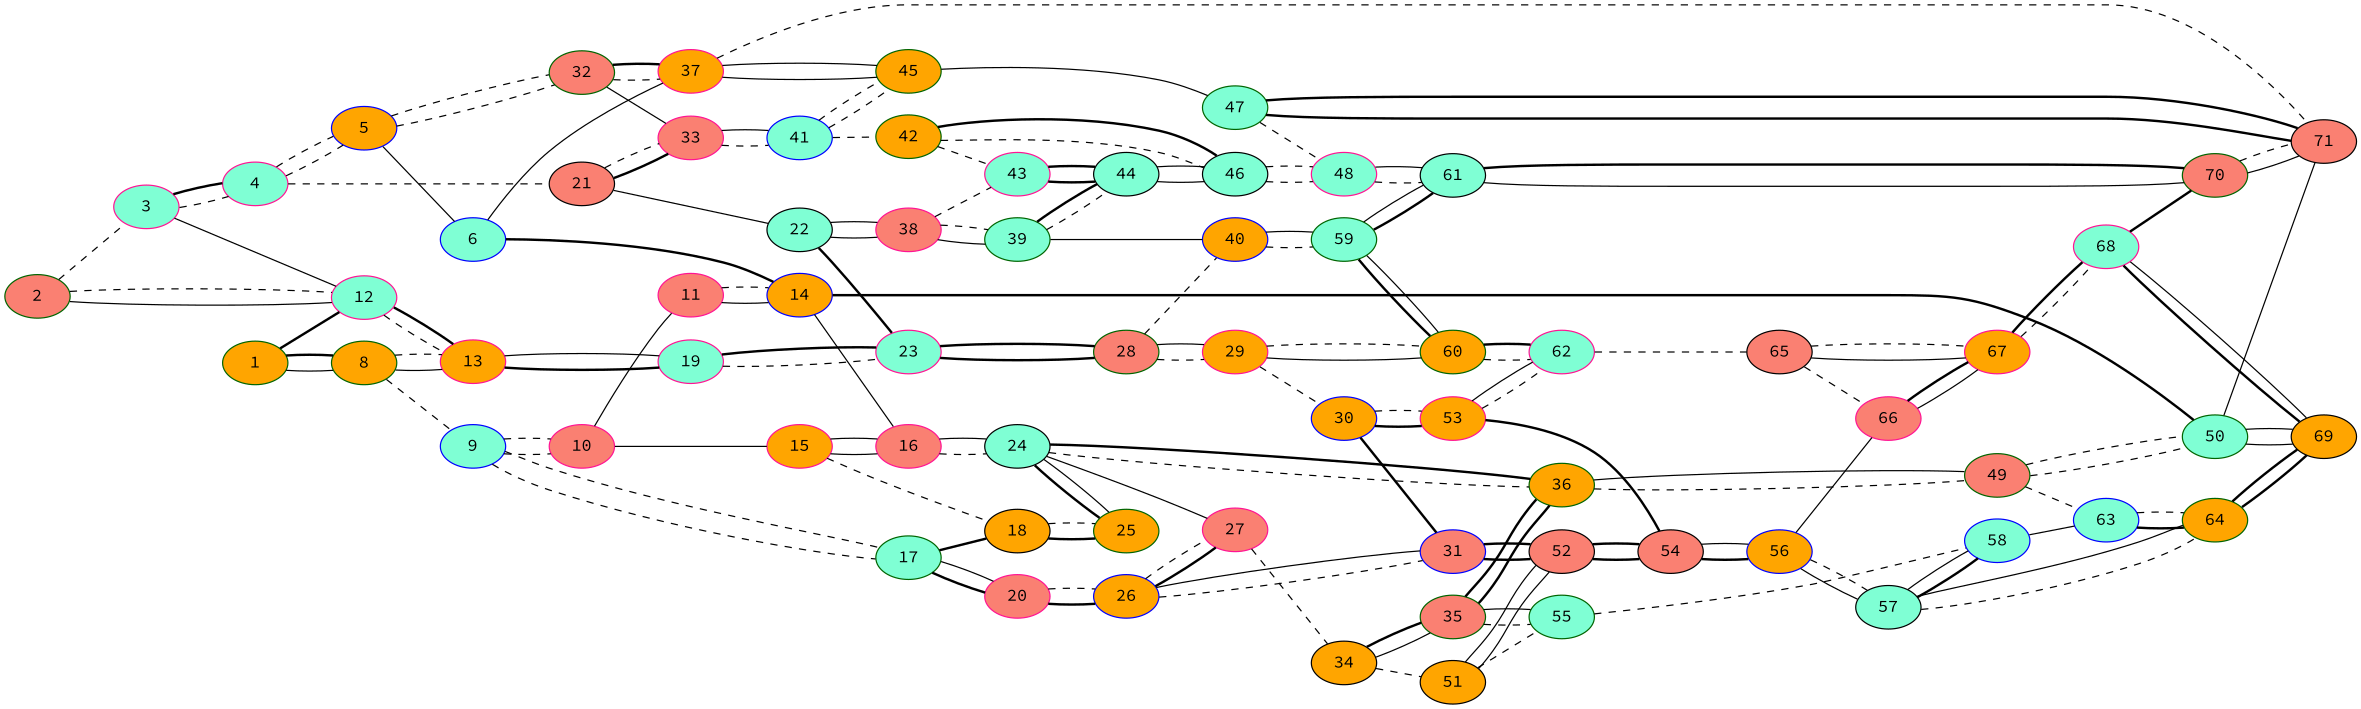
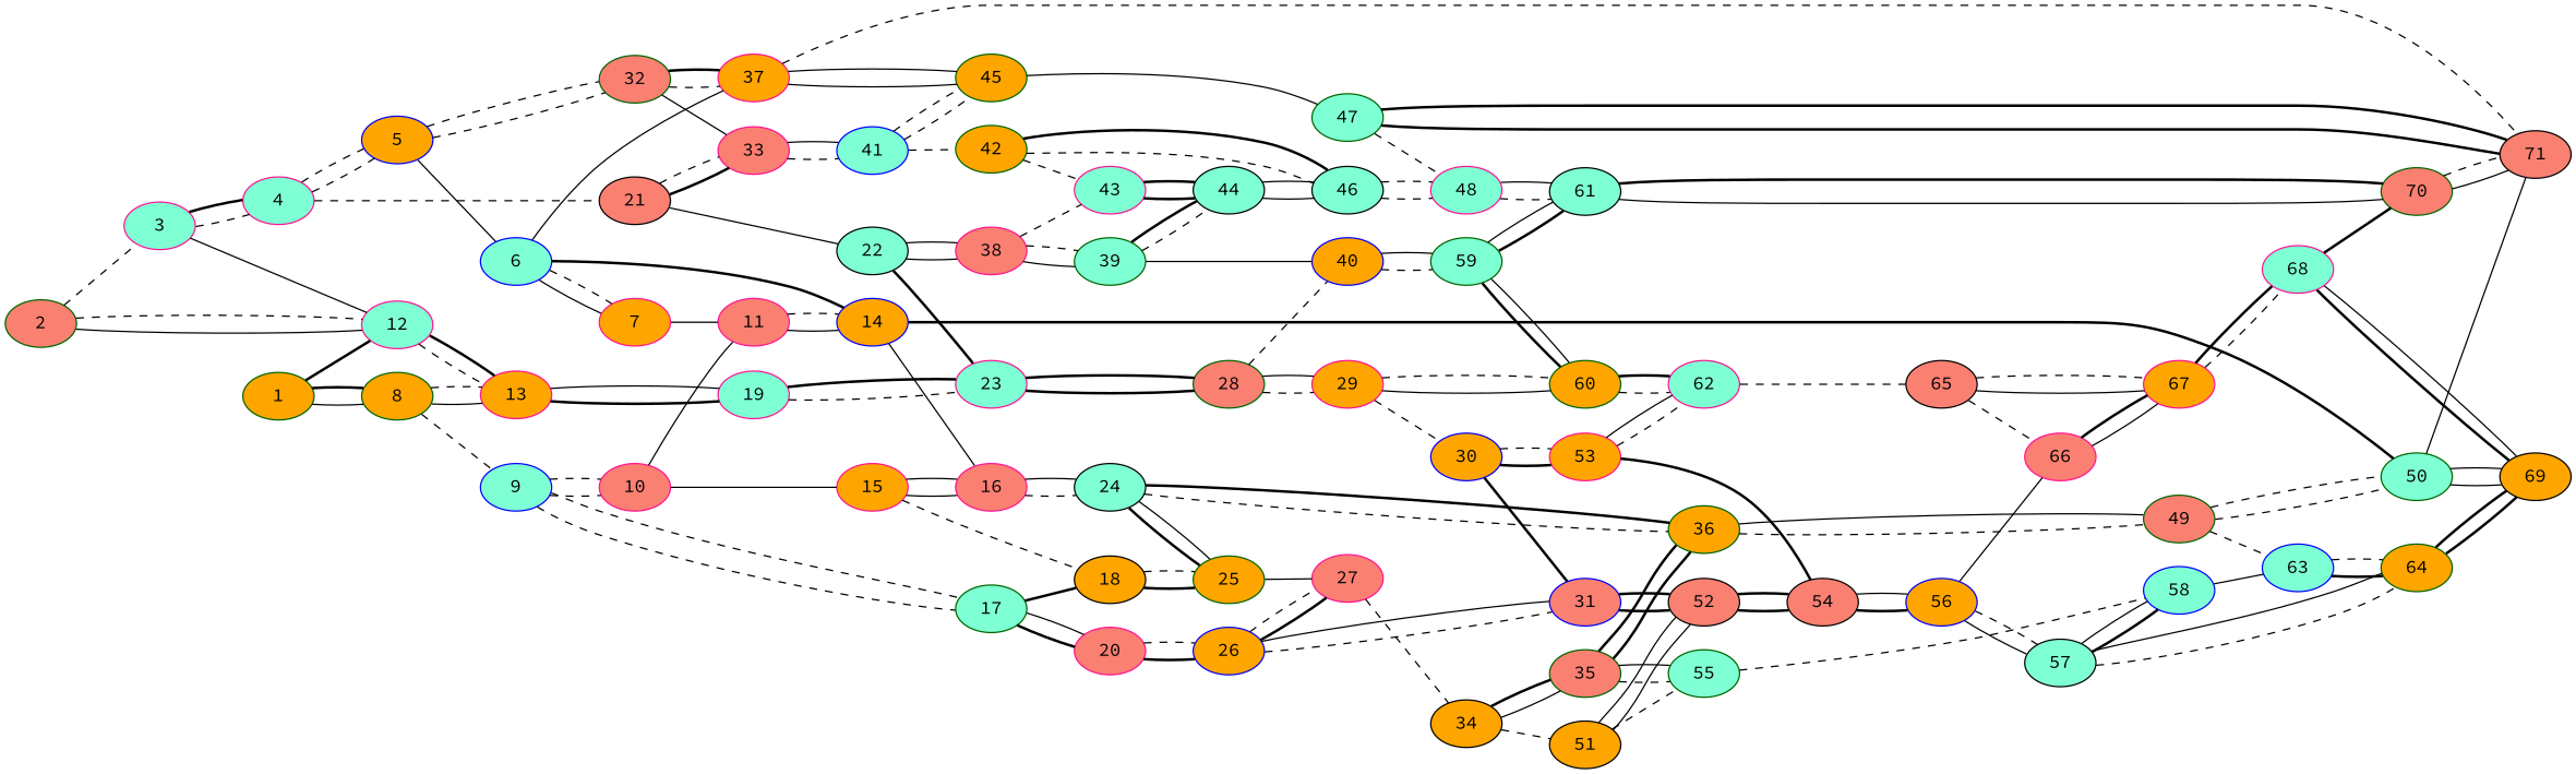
  graph {
    fontname="Source Code Pro"
    rankdir=LR
    node [color=deeppink fillcolor=aquamarine fontname="Source Code Pro" style=filled]
    edge [fontname="Source Code Pro" style=dashed]
    1 [color=darkgreen fillcolor=orange]
    8 [color=darkgreen fillcolor=orange]
    12
    2 [color=darkgreen fillcolor=salmon]
    3
    9 [color=blue]
    13 [fillcolor=orange]
    4
    5 [color=blue fillcolor=orange]
    21 [color=black fillcolor=salmon]
    6 [color=blue]
    32 [color=darkgreen fillcolor=salmon]
    22 [color=black]
    33 [fillcolor=salmon]
+   7 [fillcolor=orange]
    14 [color=blue fillcolor=orange]
    37 [fillcolor=orange]
    11 [fillcolor=salmon]
    16 [fillcolor=salmon]
    50 [color=darkgreen]
    45 [color=darkgreen fillcolor=orange]
    71 [color=black fillcolor=salmon]
    10 [fillcolor=salmon]
    17 [color=darkgreen]
    19
    15 [fillcolor=orange]
    18 [color=black fillcolor=orange]
    20 [fillcolor=salmon]
    23
    24 [color=black]
    69 [color=black fillcolor=orange]
    25 [color=darkgreen fillcolor=orange]
    36 [color=darkgreen fillcolor=orange]
    26 [color=blue fillcolor=orange]
    27 [fillcolor=salmon]
    28 [color=darkgreen fillcolor=salmon]
    31 [color=blue fillcolor=salmon]
    38 [fillcolor=salmon]
    41 [color=blue]
    39 [color=darkgreen]
    43
    29 [fillcolor=orange]
    40 [color=blue fillcolor=orange]
    49 [color=darkgreen fillcolor=salmon]
    34 [color=black fillcolor=orange]
    52 [color=black fillcolor=salmon]
    35 [color=darkgreen fillcolor=salmon]
    51 [color=black fillcolor=orange]
    30 [color=blue fillcolor=orange]
    60 [color=darkgreen fillcolor=orange]
    59 [color=darkgreen]
    53 [fillcolor=orange]
    62
    54 [color=black fillcolor=salmon]
    42 [color=darkgreen fillcolor=orange]
    55 [color=darkgreen]
    58 [color=blue]
    63 [color=blue]
    47 [color=darkgreen]
    44 [color=black]
    46 [color=black]
    61 [color=black]
    48
    70 [color=darkgreen fillcolor=salmon]
    64 [color=darkgreen fillcolor=orange]
    56 [color=blue fillcolor=orange]
    65 [color=black fillcolor=salmon]
    57 [color=black]
    66 [fillcolor=salmon]
    67 [fillcolor=orange]
    68
    1 -- 8 [style=solid]
    1 -- 8 [style=bold]
    1 -- 12 [style=bold]
    8 -- 9
    8 -- 13 [style=solid]
    8 -- 13
    12 -- 13
    12 -- 13 [style=bold]
    2 -- 12 [style=solid]
    2 -- 12
    2 -- 3
    3 -- 12 [style=solid]
    3 -- 4
    3 -- 4 [style=bold]
    9 -- 10
    9 -- 10
    9 -- 17
    9 -- 17
    13 -- 19 [style=bold]
    13 -- 19 [style=solid]
    4 -- 5
    4 -- 5
    4 -- 21
    5 -- 6 [style=solid]
    5 -- 32
    5 -- 32
    21 -- 22 [style=solid]
    21 -- 33 [style=bold]
    21 -- 33
+   6 -- 7 [style=solid]
+   6 -- 7
    6 -- 14 [style=bold]
    6 -- 37 [style=solid]
    32 -- 33 [style=solid]
    32 -- 37
    32 -- 37 [style=bold]
    22 -- 23 [style=bold]
    22 -- 38 [style=solid]
    22 -- 38 [style=solid]
    33 -- 41
    33 -- 41 [style=solid]
+   7 -- 11 [style=solid]
    14 -- 16 [style=solid]
    14 -- 50 [style=bold]
    37 -- 45 [style=solid]
    37 -- 45 [style=solid]
    37 -- 71
    11 -- 14 [style=solid]
    11 -- 14
    16 -- 24
    16 -- 24 [style=solid]
    50 -- 71 [style=solid]
    50 -- 69 [style=solid]
    50 -- 69 [style=solid]
    45 -- 47 [style=solid]
    10 -- 11 [style=solid]
    10 -- 15 [style=solid]
    17 -- 18 [style=bold]
    17 -- 20 [style=bold]
    17 -- 20 [style=solid]
    19 -- 23
    19 -- 23 [style=bold]
    15 -- 16 [style=solid]
    15 -- 16 [style=solid]
    15 -- 18
    18 -- 25 [style=bold]
    18 -- 25
    20 -- 26 [style=bold]
    20 -- 26
    23 -- 28 [style=bold]
    23 -- 28 [style=bold]
    24 -- 25 [style=bold]
    24 -- 25 [style=solid]
    24 -- 36
    24 -- 36 [style=bold]
-   24 -- 27 [style=solid]
+   25 -- 27 [style=solid]
    36 -- 49
    36 -- 49 [style=solid]
    26 -- 27 [style=bold]
    26 -- 27
    26 -- 31
    26 -- 31 [style=solid]
    27 -- 34
    28 -- 29
    28 -- 29 [style=solid]
    28 -- 40
    31 -- 52 [style=bold]
    31 -- 52 [style=bold]
    38 -- 39 [style=solid]
    38 -- 39
    38 -- 43
    41 -- 45
    41 -- 45
    41 -- 42
    39 -- 40 [style=solid]
    39 -- 44
    39 -- 44 [style=bold]
    43 -- 44 [style=bold]
    43 -- 44 [style=bold]
    29 -- 30
    29 -- 60 [style=solid]
    29 -- 60
    40 -- 59
    40 -- 59 [style=solid]
    49 -- 50
    49 -- 50
    49 -- 63
    34 -- 35 [style=solid]
    34 -- 35 [style=bold]
    34 -- 51
    52 -- 54 [style=bold]
    52 -- 54 [style=bold]
    35 -- 36 [style=bold]
    35 -- 36 [style=bold]
    35 -- 55
    35 -- 55 [style=solid]
    51 -- 52 [style=solid]
    51 -- 52 [style=solid]
    51 -- 55
    30 -- 31 [style=bold]
    30 -- 53 [style=bold]
    30 -- 53
    60 -- 62
    60 -- 62 [style=bold]
    59 -- 60 [style=bold]
    59 -- 60 [style=solid]
    59 -- 61 [style=bold]
    59 -- 61 [style=solid]
    53 -- 62
    53 -- 62 [style=solid]
    53 -- 54 [style=bold]
    62 -- 65
    54 -- 56 [style=bold]
    54 -- 56 [style=solid]
    42 -- 43
    42 -- 46
    42 -- 46 [style=bold]
    55 -- 58
    58 -- 63 [style=solid]
    63 -- 64 [style=bold]
    63 -- 64
    47 -- 71 [style=bold]
    47 -- 71 [style=bold]
    47 -- 48
    44 -- 46 [style=solid]
    44 -- 46 [style=solid]
    46 -- 48
    46 -- 48
    61 -- 70 [style=solid]
    61 -- 70 [style=bold]
    48 -- 61
    48 -- 61 [style=solid]
    70 -- 71 [style=solid]
    70 -- 71
    64 -- 69 [style=bold]
    64 -- 69 [style=bold]
    56 -- 57 [style=solid]
    56 -- 57
    56 -- 66 [style=solid]
    65 -- 66
    65 -- 67 [style=solid]
    65 -- 67
    57 -- 58 [style=bold]
    57 -- 58 [style=solid]
    57 -- 64
    57 -- 64 [style=solid]
    66 -- 67 [style=solid]
    66 -- 67 [style=bold]
    67 -- 68
    67 -- 68 [style=bold]
    68 -- 69 [style=bold]
    68 -- 69 [style=solid]
    68 -- 70 [style=bold]
  }
